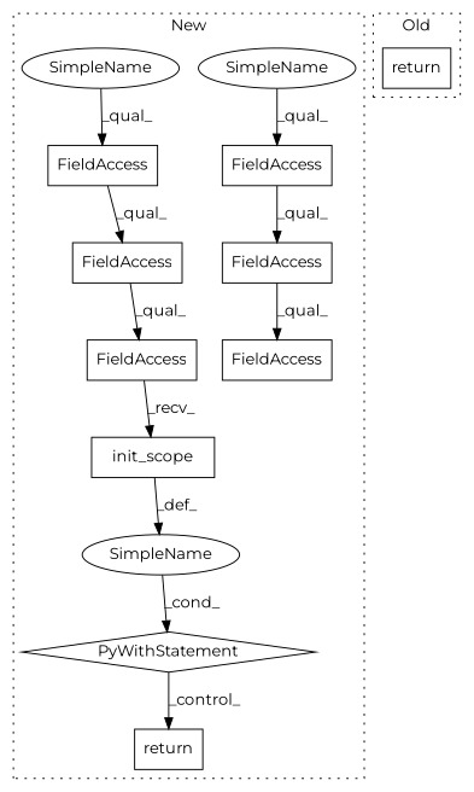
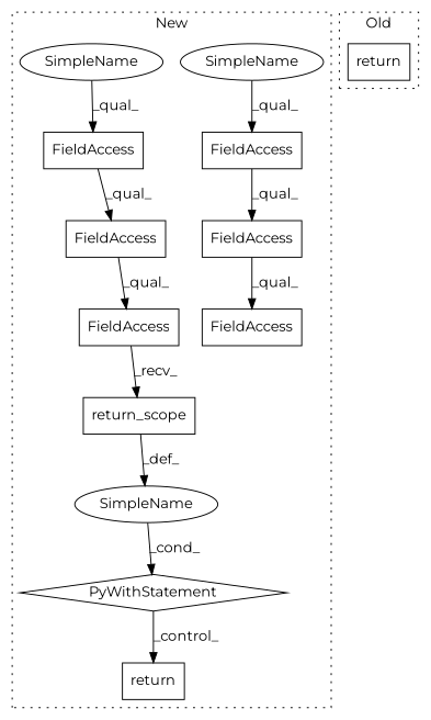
  digraph {
    fontname=Montserrat
    node [a=22 l=31 s=72799 shape=box fontname=Montserrat]
    edge [fontname=Montserrat]
-   n1 [a=32 l=12 label=init_scope s=72831]
+   n1 [a=32 l=12 label=return_scope s=72831]
    n2 [a=104 l="10,2" label=PyWithStatement s="72789,72843" shape=diamond]
    n3 [label=FieldAccess]
    n4 [l=27 label=FieldAccess]
    n5 [l=17 label=FieldAccess]
    n6 [l=17 label=FieldAccess s=72860]
    n7 [l=23 label=FieldAccess s=72860]
    n8 [label=FieldAccess s=72860]
    n9 [a=42 label=SimpleName shape=ellipse l="" s=""]
    n10 [a=41 l=7 label=return s=72853]
    n11 [a=42 l=10 label=SimpleName s=72860 shape=ellipse]
    n12 [a=42 l=10 label=SimpleName shape=ellipse]
    n13 [a=41 l=7 label=return s=81547]
    subgraph cluster_1 {
      label=New
      style=dotted
      n1
      n2
      n3
      n4
      n5
      n6
      n7
      n8
      n9
      n10
      n11
      n12
    }
    subgraph cluster_2 {
      label=Old
      style=dotted
      n13
    }
    n1 -> n9 [label=_def_]
    n2 -> n10 [label=_control_]
    n3 -> n1 [label=_recv_]
    n4 -> n3 [label=_qual_]
    n5 -> n4 [label=_qual_]
    n6 -> n7 [label=_qual_]
    n7 -> n8 [label=_qual_]
    n9 -> n2 [label=_cond_]
    n11 -> n6 [label=_qual_]
    n12 -> n5 [label=_qual_]
  }
